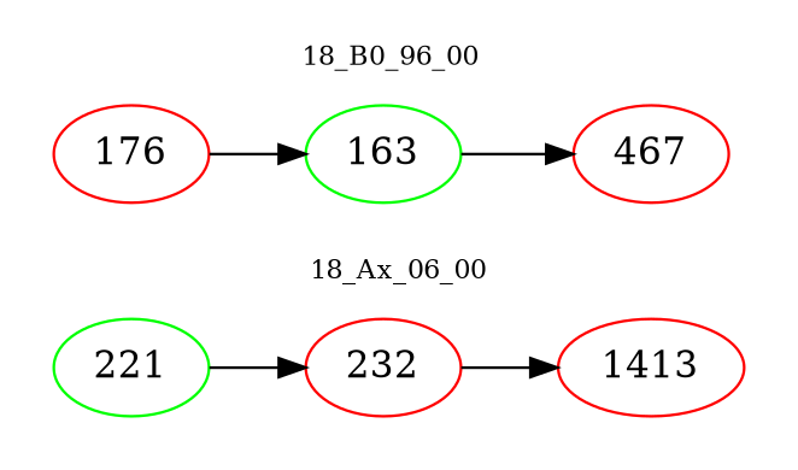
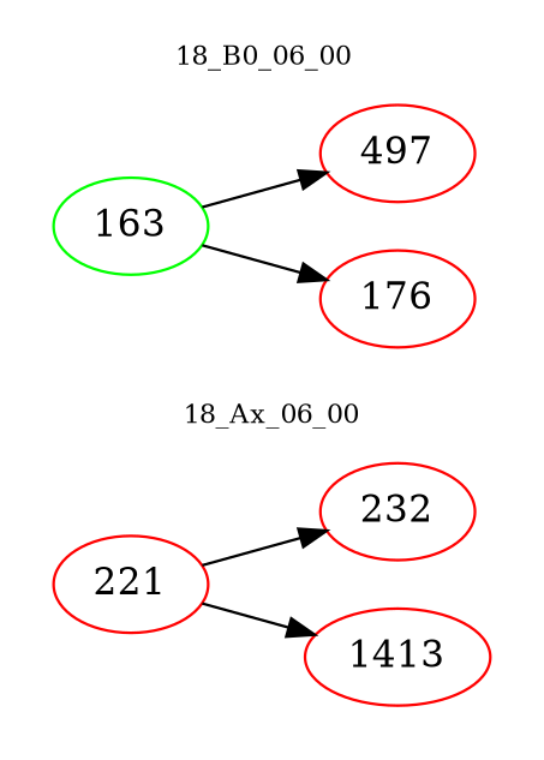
  digraph {
    rankdir=LR
    node [color=red]
    edge [color=black]
-   n1 [color=green label=221]
+   n1 [label=221]
    n2 [label=1413]
    n3 [label=232]
    n4 [color=green label=163]
    n5 [label=176]
-   n6 [label=467]
+   n6 [label=497]
    subgraph cluster_1 {
      color=white
      fontsize=10
      label="18_Ax_06_00"
      n1
      n2
      n3
    }
    subgraph cluster_2 {
      color=white
      fontsize=10
-     label="18_B0_96_00"
+     label="18_B0_06_00"
      n4
      n5
      n6
    }
-   n3 -> n2
+   n1 -> n2
    n1 -> n3
-   n5 -> n4
+   n4 -> n5
    n4 -> n6
  }
